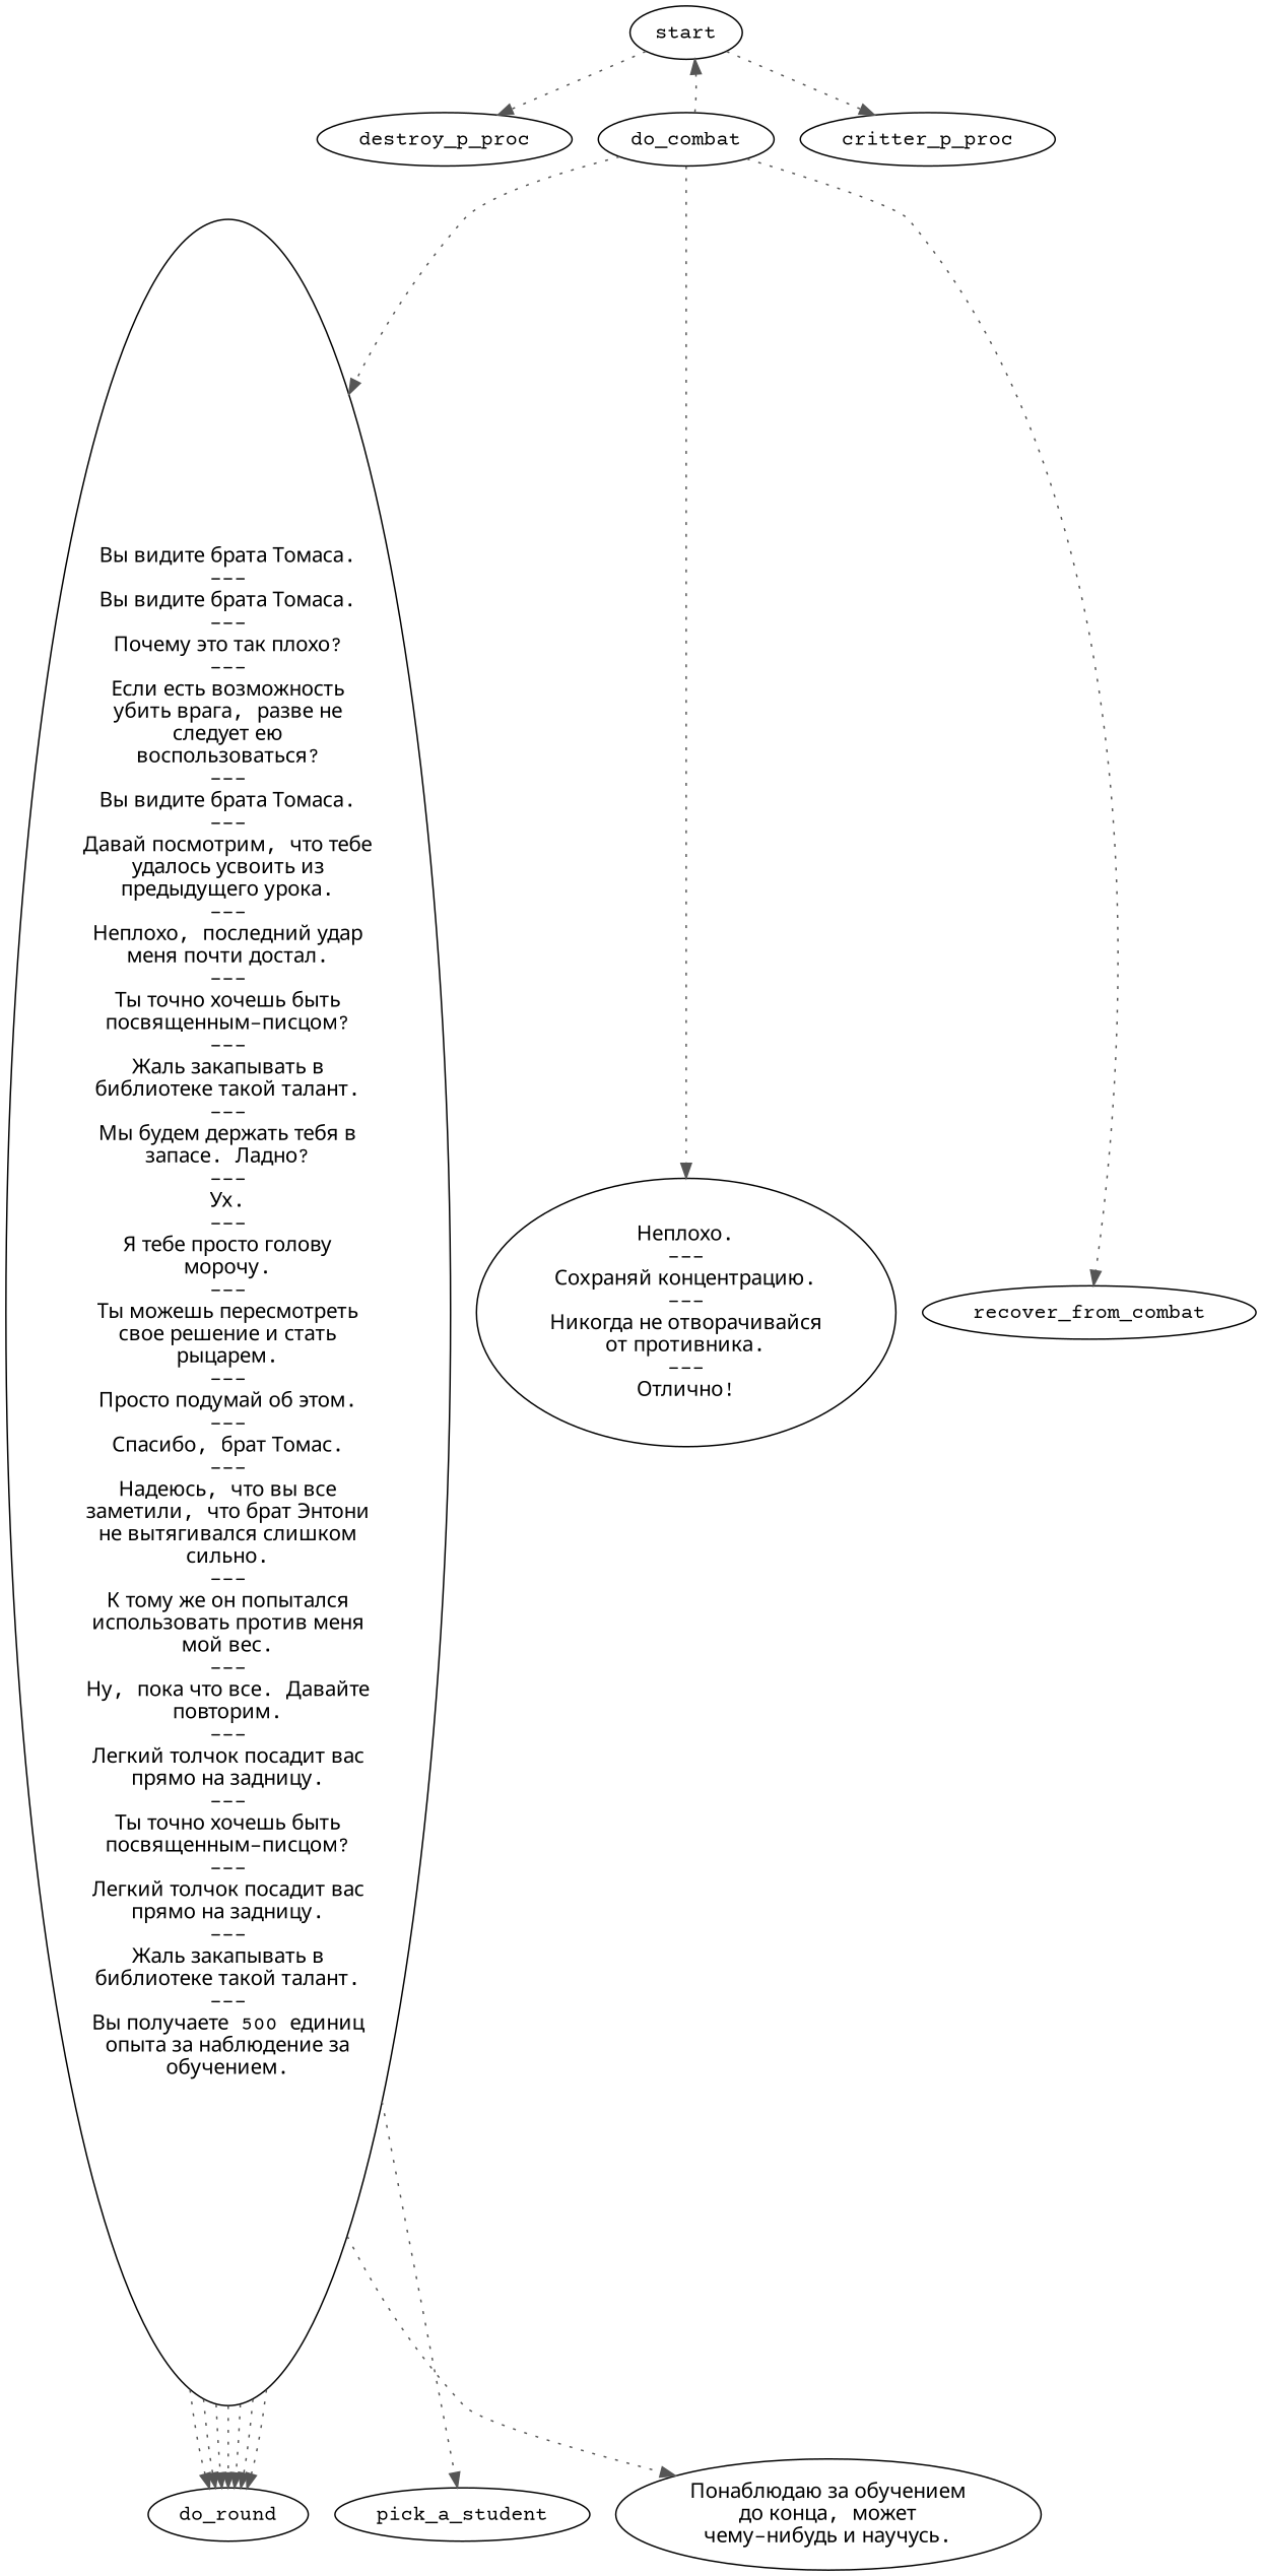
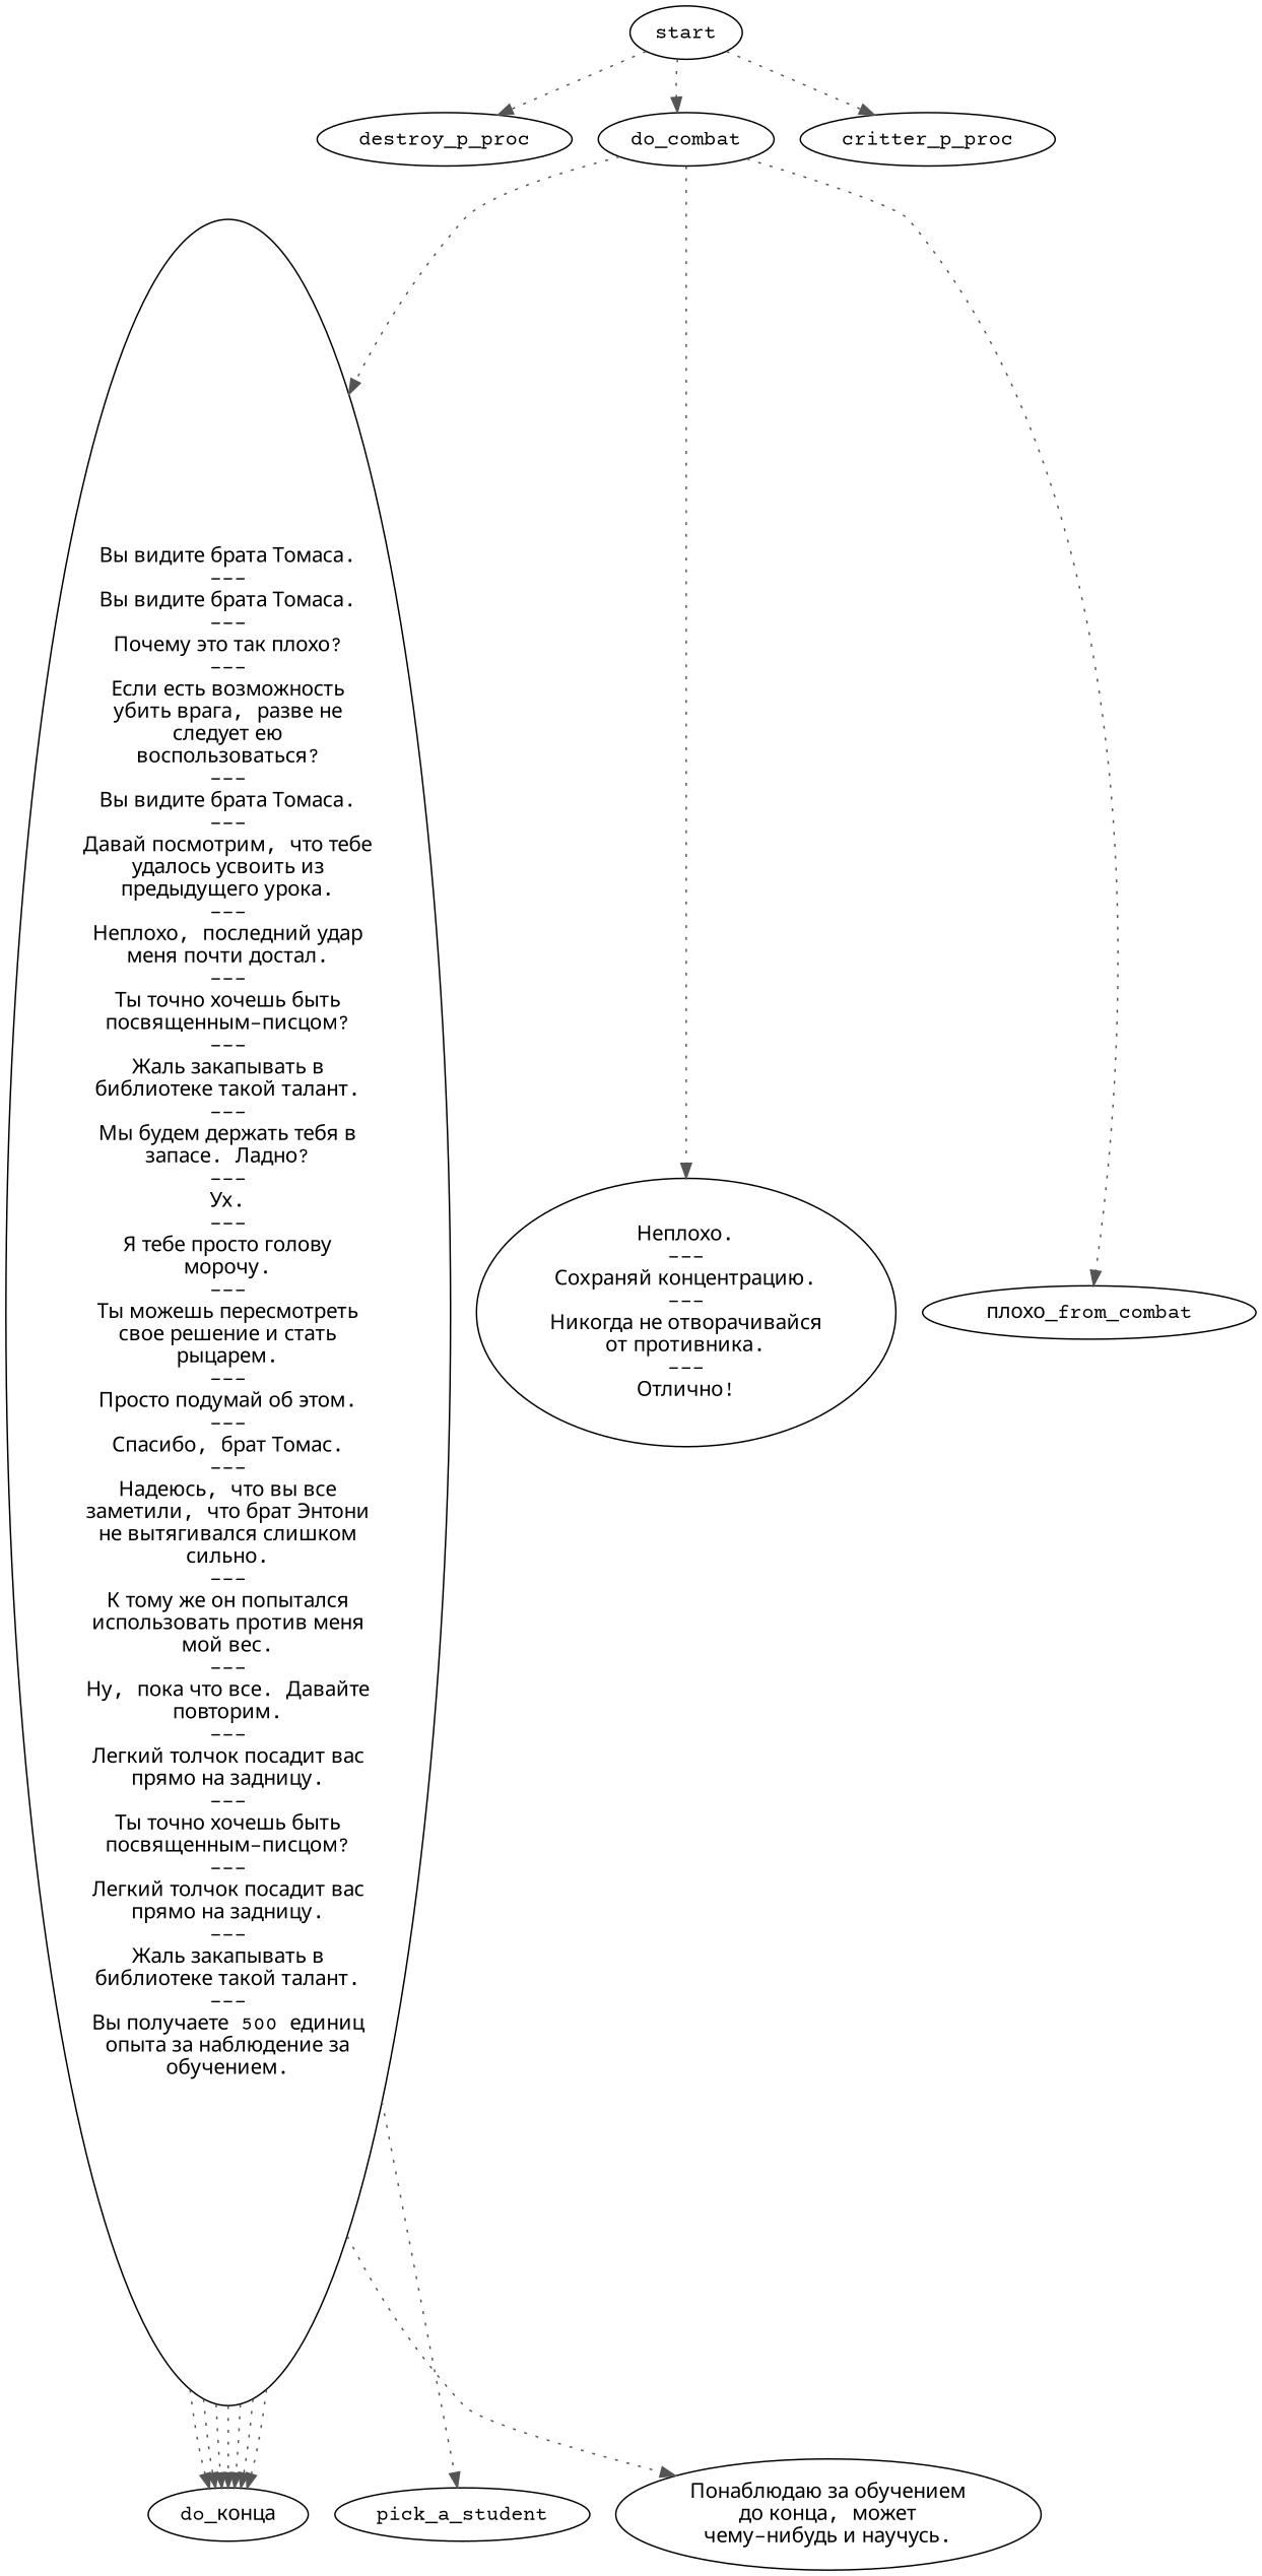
  digraph {
    fontname="Courier Prime"
    node [color="#000000" fillcolor="#FFFFFF" fontname="Courier Prime" style=filled]
    edge [color="#555555" fontname="Courier Prime" style=dotted]
    start
    destroy_p_proc
    do_combat
    critter_p_proc
    n5 [label="Вы видите брата Томаса.\n---\nВы видите брата Томаса.\n---\nПочему это так плохо?\n---\nЕсли есть возможность\nубить врага, разве не\nследует ею\nвоспользоваться?\n---\nВы видите брата Томаса.\n---\nДавай посмотрим, что тебе\nудалось усвоить из\nпредыдущего урока.\n---\nНеплохо, последний удар\nменя почти достал.\n---\nТы точно хочешь быть\nпосвященным-писцом?\n---\nЖаль закапывать в\nбиблиотеке такой талант.\n---\nМы будем держать тебя в\nзапасе. Ладно?\n---\nУх.\n---\nЯ тебе просто голову\nморочу.\n---\nТы можешь пересмотреть\nсвое решение и стать\nрыцарем.\n---\nПросто подумай об этом.\n---\nСпасибо, брат Томас.\n---\nНадеюсь, что вы все\nзаметили, что брат Энтони\nне вытягивался слишком\nсильно.\n---\nК тому же он попытался\nиспользовать против меня\nмой вес.\n---\nНу, пока что все. Давайте\nповторим.\n---\nЛегкий толчок посадит вас\nпрямо на задницу.\n---\nТы точно хочешь быть\nпосвященным-писцом?\n---\nЛегкий толчок посадит вас\nпрямо на задницу.\n---\nЖаль закапывать в\nбиблиотеке такой талант.\n---\nВы получаете 500 единиц\nопыта за наблюдение за\nобучением."]
    n6 [label="Неплохо.\n---\nСохраняй концентрацию.\n---\nНикогда не отворачивайся\nот противника.\n---\nОтлично!"]
-   recover_from_combat
-   do_round
+   recover_from_combat [label="плохо_from_combat"]
+   do_round [label="do_конца"]
    pick_a_student
    n10 [label="Понаблюдаю за обучением\nдо конца, может\nчему-нибудь и научусь."]
    start -> destroy_p_proc
-   do_combat -> start
+   start -> do_combat
    start -> critter_p_proc
    do_combat -> n5
    do_combat -> n6
    do_combat -> recover_from_combat
    n5 -> do_round
    n5 -> do_round
    n5 -> do_round
    n5 -> do_round
    n5 -> do_round
    n5 -> do_round
    n5 -> do_round
    n5 -> pick_a_student
    n5 -> n10
  }
